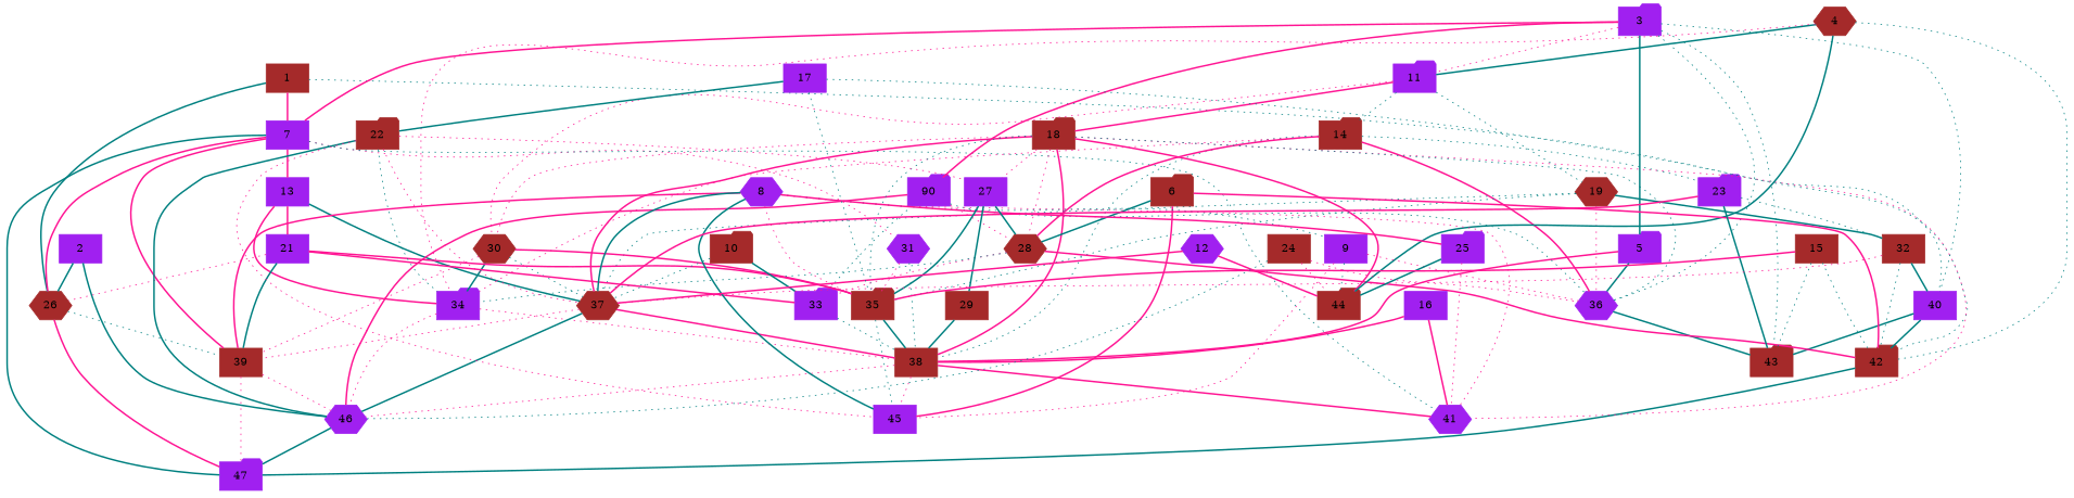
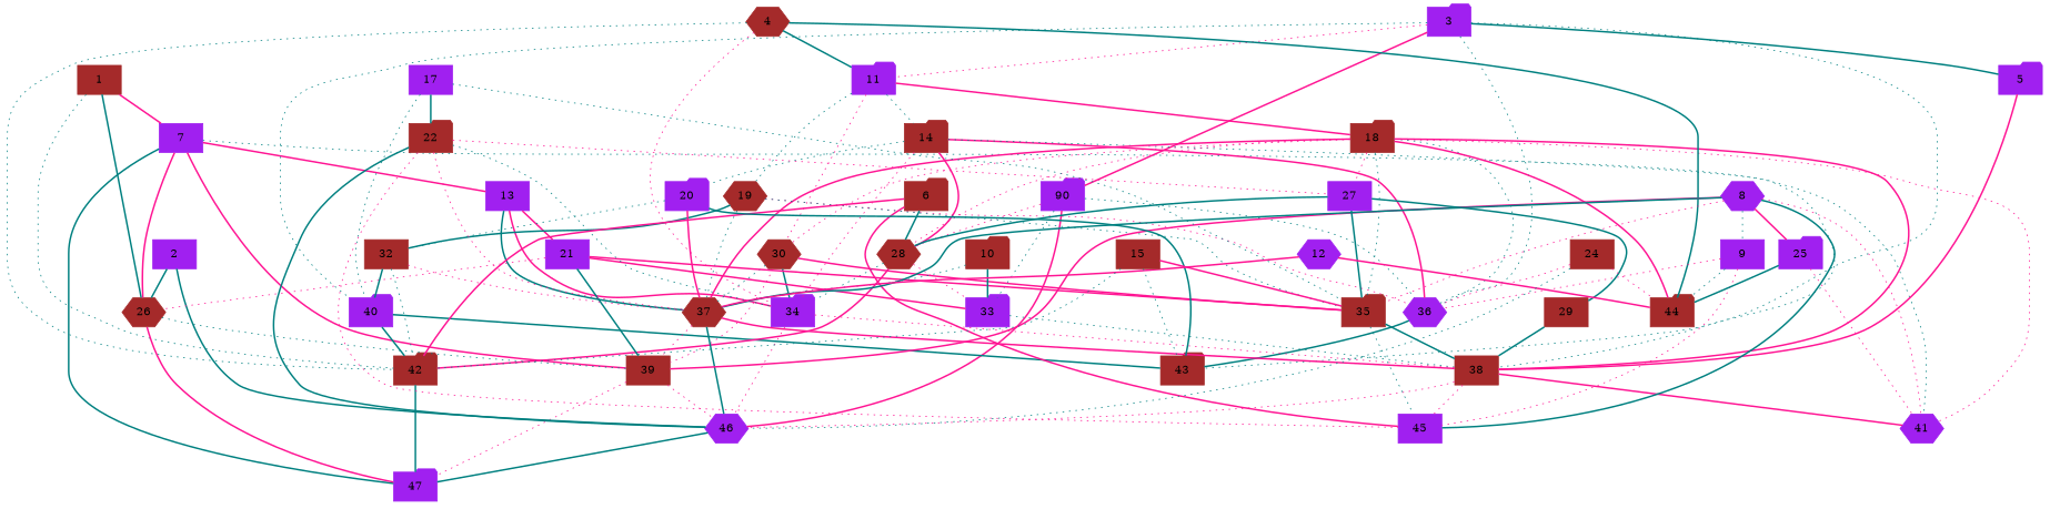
  graph {
    node [color=purple shape=folder style=filled]
    edge [color=deeppink style=dotted weight=1.0]
    1 [color=brown shape=box]
    7 [shape=box]
    26 [color=brown shape=hexagon]
    42 [color=brown]
    13 [shape=box]
-   31 [shape=hexagon]
    39 [color=brown shape=box]
    41 [shape=hexagon]
    47
    2 [shape=box]
    46 [shape=hexagon]
    3
    5
    11
    n15 [label=90]
    36 [shape=hexagon]
-   40 [shape=box]
+   40
    43 [color=brown]
    38 [color=brown shape=box]
    14 [color=brown]
    18 [color=brown]
    19 [color=brown shape=hexagon]
    30 [color=brown shape=hexagon]
    28 [color=brown shape=hexagon]
    33
    4 [color=brown shape=hexagon]
    34
    44 [color=brown]
    45 [shape=box]
    6 [color=brown]
    37 [color=brown shape=hexagon]
    21 [shape=box]
    35 [color=brown]
    8 [shape=hexagon]
    9 [shape=box]
    25
    10 [color=brown]
-   23
+   23 [label=20]
    27 [shape=box]
    32 [color=brown shape=box]
    12 [shape=hexagon]
    15 [color=brown shape=box]
-   16 [shape=box]
    17 [shape=box]
    22 [color=brown]
    29 [color=brown shape=box]
    24 [color=brown shape=box]
    1 -- 7 [style=bold]
    1 -- 26 [color=teal style=bold]
    1 -- 42 [color=teal]
    7 -- 26 [style=bold]
    7 -- 13 [style=bold]
-   7 -- 31
    7 -- 39 [style=bold]
    7 -- 41 [color=teal]
    7 -- 47 [color=teal style=bold]
    26 -- 39 [color=teal]
    26 -- 47 [style=bold]
    42 -- 47 [color=teal style=bold]
    13 -- 34 [style=bold]
    13 -- 37 [color=teal style=bold]
    13 -- 21 [style=bold]
-   31 -- 38 [color=teal]
-   31 -- 35
    39 -- 47
    39 -- 46
    2 -- 26 [color=teal style=bold]
    2 -- 46 [color=teal style=bold]
    46 -- 47 [color=teal style=bold]
-   3 -- 7 [style=bold]
    3 -- 5 [color=teal style=bold]
    3 -- 11
    3 -- n15 [style=bold]
    3 -- 36 [color=teal]
    3 -- 40 [color=teal]
    3 -- 43 [color=teal]
-   5 -- 36 [color=teal style=bold]
    5 -- 38 [style=bold]
    11 -- 14 [color=teal]
    11 -- 18 [style=bold]
    11 -- 19 [color=teal]
    11 -- 30
    n15 -- 46 [style=bold]
    n15 -- 36 [color=teal]
    n15 -- 28
    n15 -- 33 [color=teal]
    36 -- 43 [color=teal style=bold]
    40 -- 42 [color=teal style=bold]
    40 -- 43 [color=teal style=bold]
    38 -- 41 [style=bold]
    38 -- 46 [weight=2.0]
    38 -- 45 [weight=2.0]
    14 -- 36 [style=bold]
    14 -- 38 [color=teal]
    14 -- 28 [style=bold]
    14 -- 34
    14 -- 23 [color=teal]
    18 -- 41
    18 -- 36 [color=teal]
    18 -- 38 [style=bold]
    18 -- 30
    18 -- 28
    18 -- 44 [style=bold]
    18 -- 37 [style=bold]
    18 -- 35 [color=teal]
    18 -- 27
    19 -- 36
    19 -- 37 [color=teal]
    19 -- 35 [color=teal]
    19 -- 32 [color=teal style=bold]
    30 -- 39
    30 -- 34 [color=teal style=bold]
    30 -- 37 [color=teal]
    30 -- 35 [style=bold]
    28 -- 42 [style=bold]
    28 -- 33
    28 -- 34 [color=teal]
    33 -- 38 [color=teal]
    4 -- 42 [color=teal]
    4 -- 11 [color=teal style=bold]
    4 -- 34
    4 -- 44 [color=teal style=bold]
    34 -- 46
    34 -- 38
    6 -- 42 [style=bold]
    6 -- 28 [color=teal style=bold]
    6 -- 45 [style=bold]
    37 -- 39
    37 -- 46 [color=teal style=bold]
    37 -- 38 [style=bold]
    21 -- 26
    21 -- 39 [color=teal style=bold]
    21 -- 33 [style=bold]
    21 -- 35 [style=bold]
    35 -- 38 [color=teal style=bold]
    35 -- 45 [color=teal weight=2.0]
    8 -- 39 [style=bold]
    8 -- 41
    8 -- 45 [color=teal style=bold]
    8 -- 37 [color=teal style=bold]
    8 -- 35
    8 -- 9 [color=teal]
    8 -- 25 [style=bold]
    9 -- 36
    9 -- 44 [color=teal]
    9 -- 45
    25 -- 41
    25 -- 44 [color=teal style=bold]
    10 -- 33 [color=teal style=bold]
    10 -- 37 [color=teal]
    23 -- 43 [color=teal style=bold]
    23 -- 37 [style=bold]
    23 -- 32 [color=teal]
    27 -- 28 [color=teal style=bold]
    27 -- 35 [color=teal style=bold]
    27 -- 29 [color=teal style=bold]
    32 -- 42 [color=teal]
    32 -- 40 [color=teal style=bold]
    32 -- 37
    12 -- 44 [style=bold]
    12 -- 37 [style=bold]
    15 -- 42 [color=teal]
    15 -- 43 [color=teal]
    15 -- 35 [style=bold]
-   16 -- 41 [style=bold]
-   16 -- 38 [style=bold]
    17 -- 40 [color=teal]
    17 -- 35 [color=teal]
    17 -- 22 [color=teal style=bold]
    22 -- 46 [color=teal style=bold]
    22 -- 34 [color=teal]
    22 -- 45
    22 -- 37
    22 -- 27
    29 -- 38 [color=teal style=bold]
    24 -- 46 [color=teal]
    24 -- 36
    24 -- 44
  }
